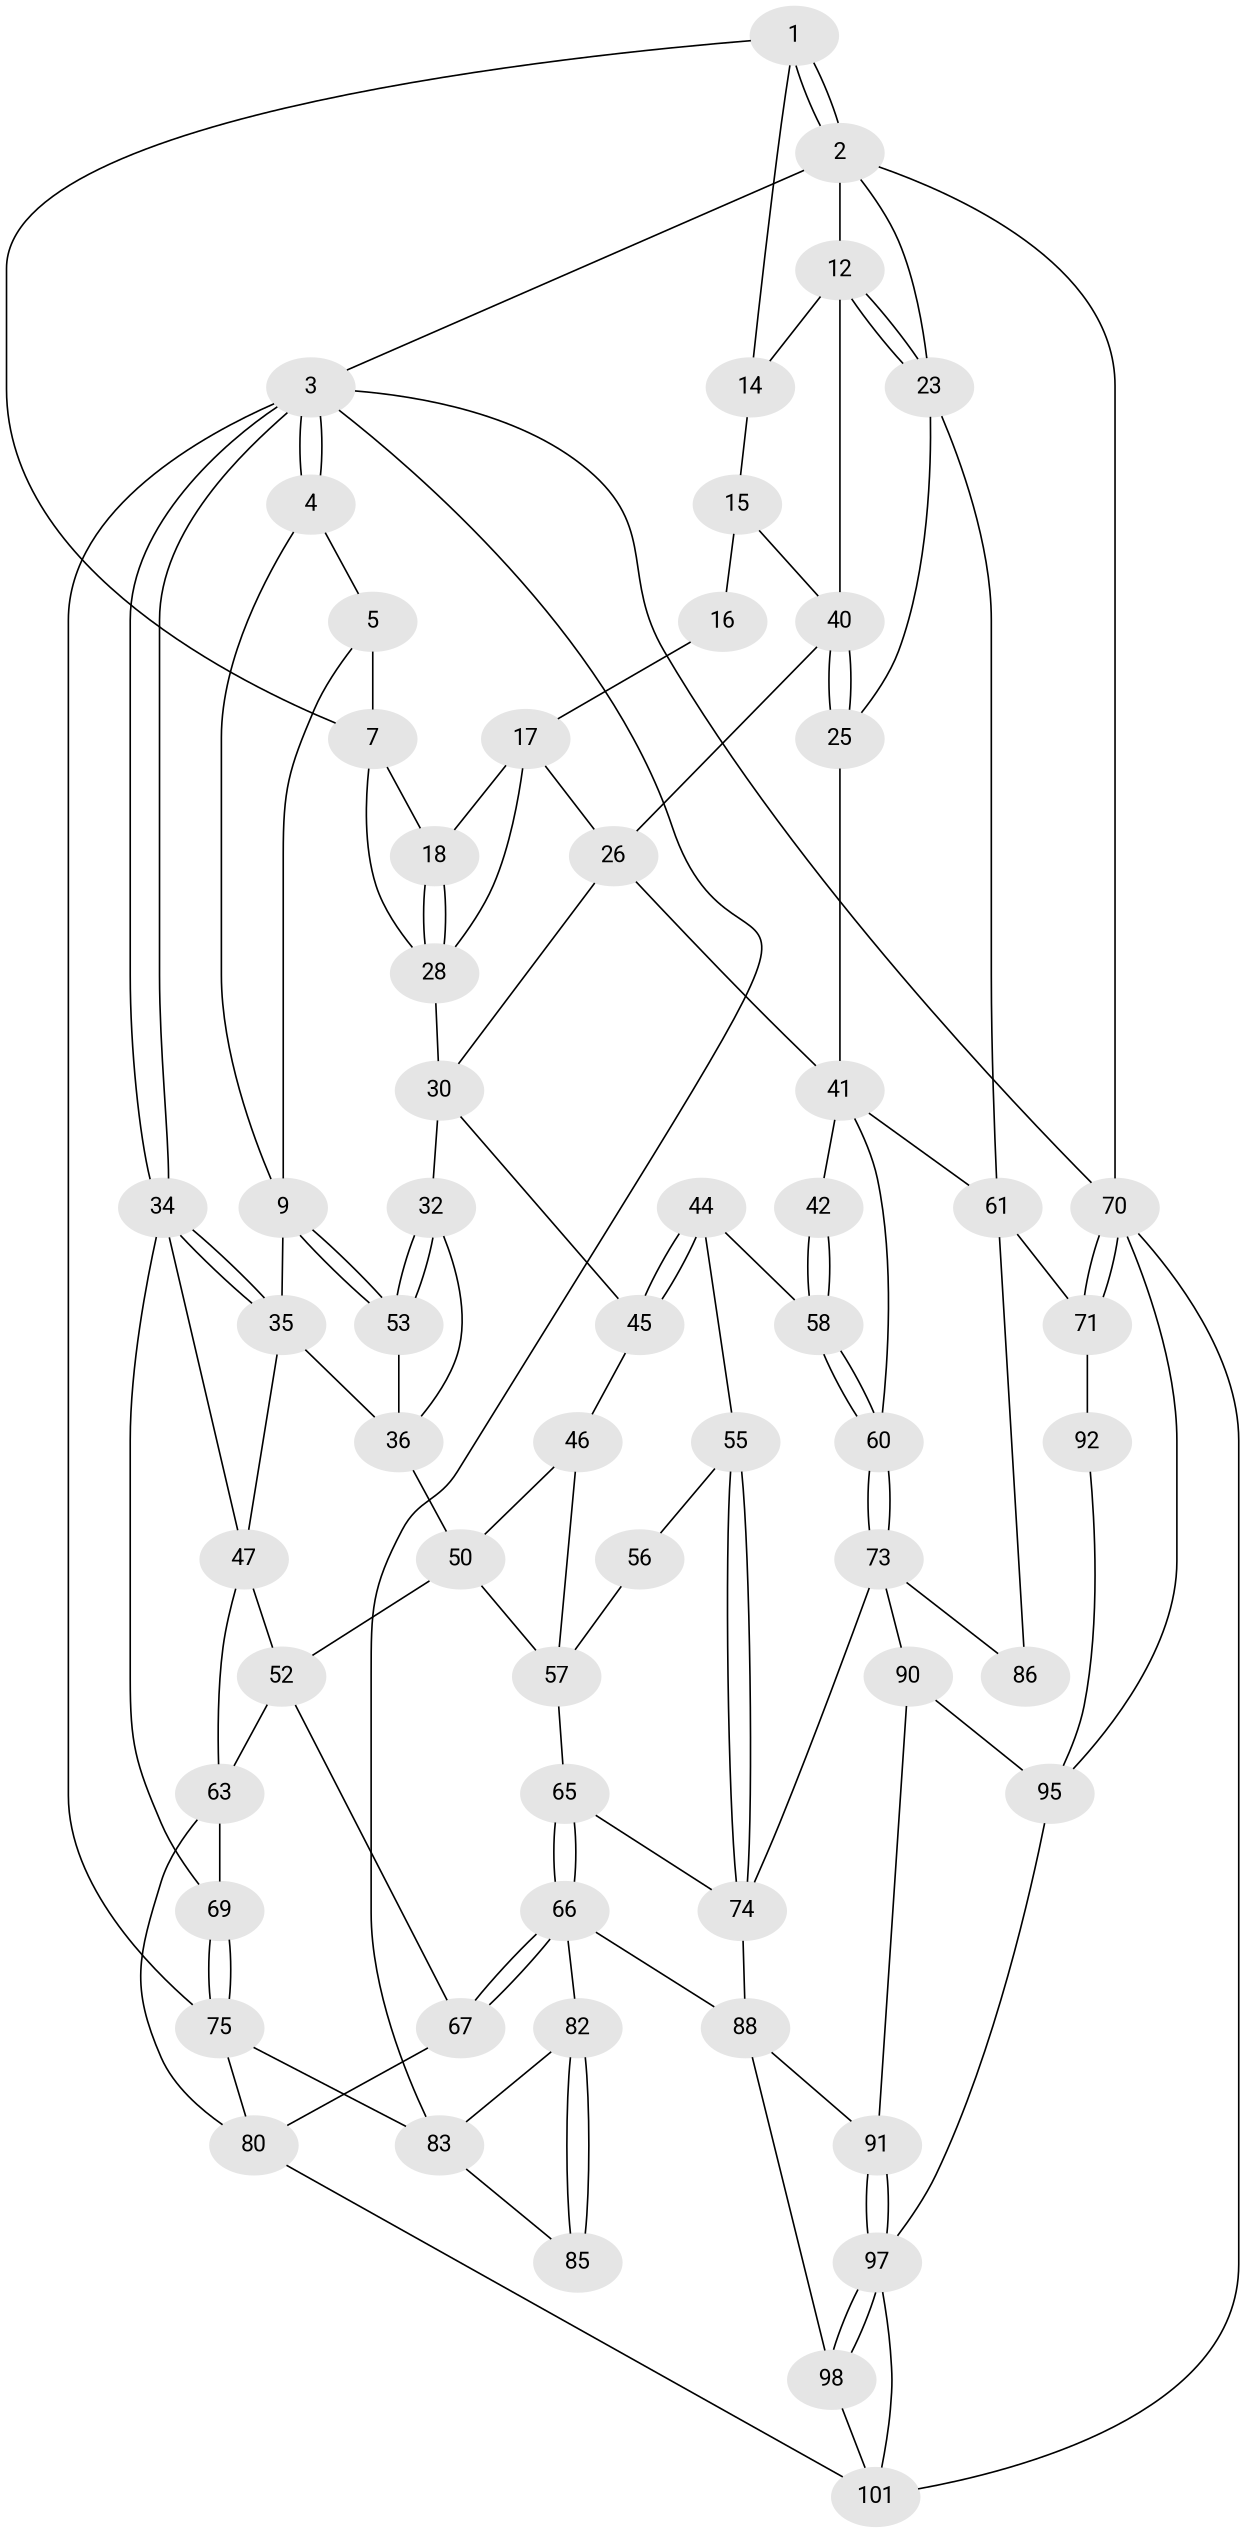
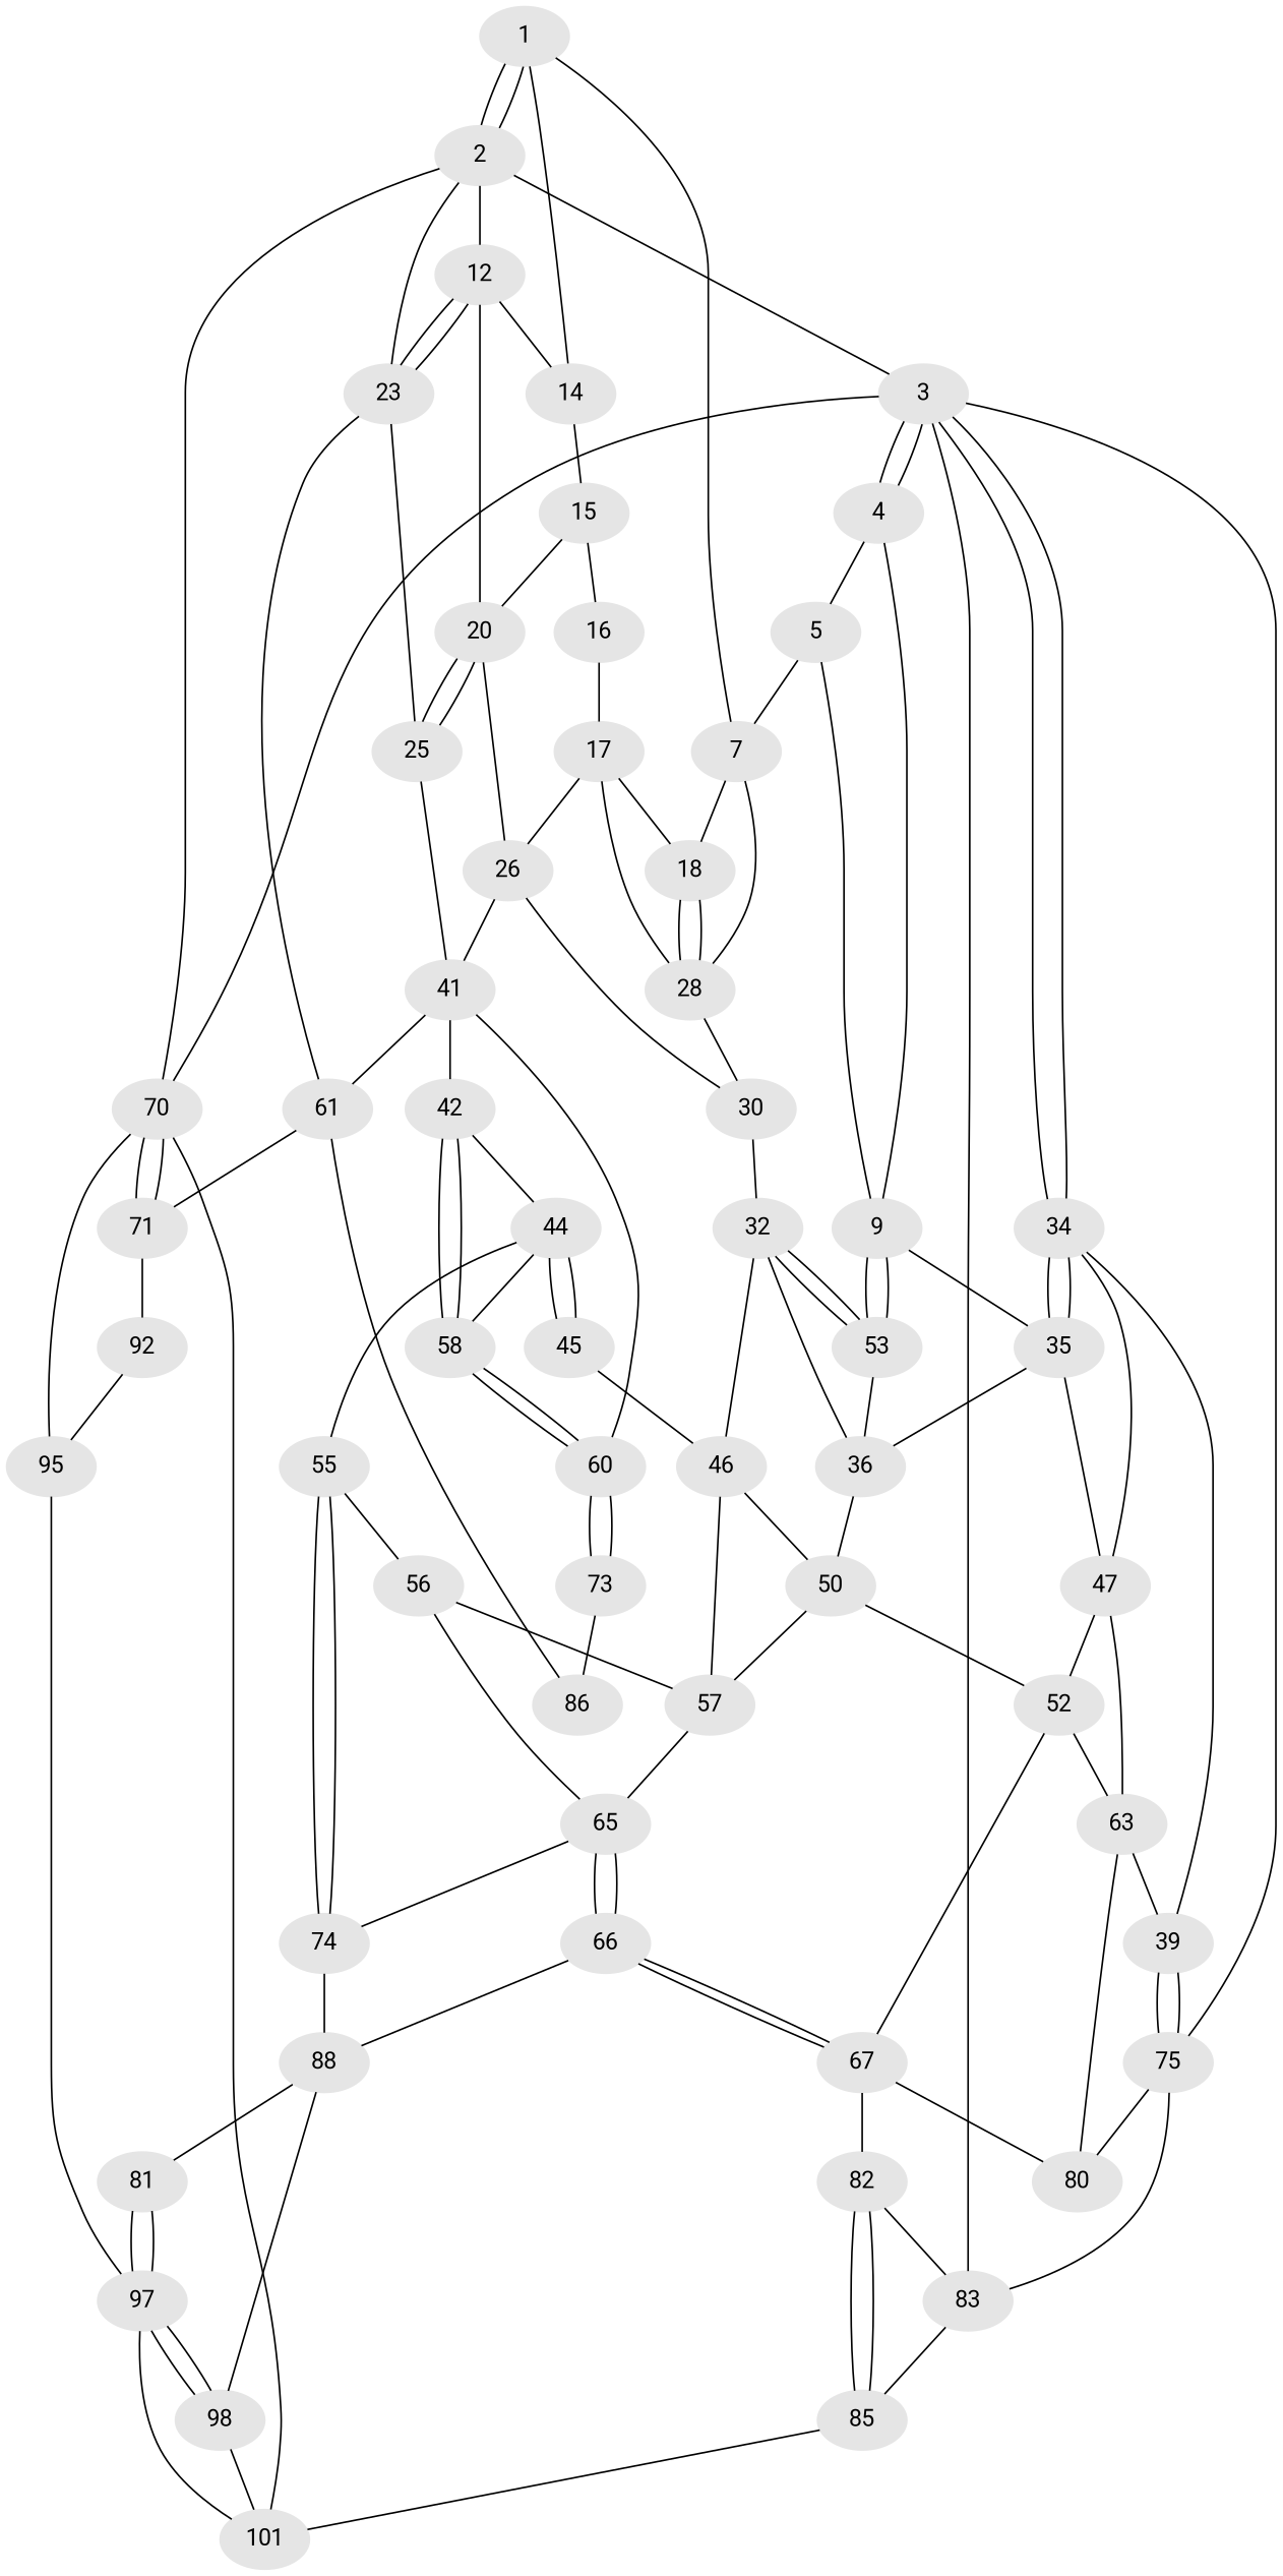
  graph {
    fontname=Roboto
    node [color=gray90 fontname=Roboto style=filled]
    edge [fontname=Roboto]
    1 [super="+6"]
    2 [super="+11"]
    7 [super="+19"]
    14
    3 [super="+76"]
    12 [super="+13"]
    23 [super="+24"]
    70 [super="+100"]
    18
    28 [super="+29"]
    15 [super="+22"]
    4
    34 [super="+49"]
    75 [super="+81"]
    83 [super="+102"]
-   20 [super="+21" label=40]
+   20 [super="+21"]
    25
    61 [super="+72"]
    71 [super="+93"]
    95 [super="+96"]
    101 [super="+104"]
    5 [super="+8"]
    9 [super="+10"]
    35 [super="+37"]
    47 [super="+48"]
-   69
+   69 [label=39]
    80
    85 [super="+103"]
    n29 [label=53]
    30 [super="+31"]
    36 [super="+40"]
    26 [super="+38"]
    16
    17 [super="+27"]
    41 [super="+59"]
    86
    42 [super="+43"]
    60
    32 [super="+39"]
    45
    44 [super="+54"]
    58
    46 [super="+53"]
    50 [super="+51"]
    57 [super="+64"]
    52 [super="+62"]
    63 [super="+68"]
    73 [super="+87"]
    55
    56
    74 [super="+78"]
    65 [super="+77"]
    67 [super="+79"]
    82
    88 [super="+89"]
    66 [super="+84"]
-   90
    92 [super="+94"]
-   91
+   91 [label=81]
    98
    97 [super="+99"]
    1 -- 2
    1 -- 2
    1 -- 7
    1 -- 14
    2 -- 3
    2 -- 12
    2 -- 23
    2 -- 70
    7 -- 18
    7 -- 28
    14 -- 15
    3 -- 70
    3 -- 4
    3 -- 4
    3 -- 34
    3 -- 34
    3 -- 75
    3 -- 83
    12 -- 14
    12 -- 23
    12 -- 23
    12 -- 20
    23 -- 25
    23 -- 61
    70 -- 71
    70 -- 71
    70 -- 95
    70 -- 101
    18 -- 28
    18 -- 28
    28 -- 30
    15 -- 20
    15 -- 16 [weight=2]
    4 -- 5
    4 -- 9
    34 -- 35
    34 -- 35
    34 -- 47
    34 -- 69
    75 -- 83
    75 -- 80
    83 -- 85
    20 -- 25
    20 -- 25
    20 -- 26
    25 -- 41
    61 -- 71
    61 -- 86
    71 -- 92 [weight=2]
    95 -- 97
    5 -- 7
    5 -- 9
    9 -- 35
    9 -- n29
    9 -- n29
    35 -- 47
    35 -- 36
    47 -- 52
    47 -- 63
    69 -- 75
    69 -- 75
-   80 -- 101
+   85 -- 101
    n29 -- 36
    30 -- 32
-   30 -- 45
    36 -- 50
    26 -- 30
    26 -- 41
    16 -- 17
    17 -- 18
    17 -- 28
    17 -- 26
    41 -- 61
    41 -- 42
    41 -- 60
+   42 -- 44
    42 -- 58
    42 -- 58
    60 -- 73
    60 -- 73
    32 -- n29
    32 -- n29
    32 -- 36
+   32 -- 46
    45 -- 46
    44 -- 45
    44 -- 45
    44 -- 58
    44 -- 55
    58 -- 60
    58 -- 60
    46 -- 50
    46 -- 57
    50 -- 57
    50 -- 52
    57 -- 65
    52 -- 63
    52 -- 67
    63 -- 69
    63 -- 80
    73 -- 86
-   73 -- 74
-   73 -- 90
    55 -- 56
    55 -- 74
    55 -- 74
    56 -- 57
+   56 -- 65
    74 -- 88
    65 -- 74
    65 -- 66
    65 -- 66
    67 -- 80
-   66 -- 82
+   67 -- 82
    82 -- 83
    82 -- 85
    82 -- 85
    88 -- 91
    88 -- 98
    66 -- 67
    66 -- 67
    66 -- 88
-   90 -- 95
-   90 -- 91
    92 -- 95
    91 -- 97
    91 -- 97
    98 -- 101
    97 -- 101
    97 -- 98
    97 -- 98
  }
